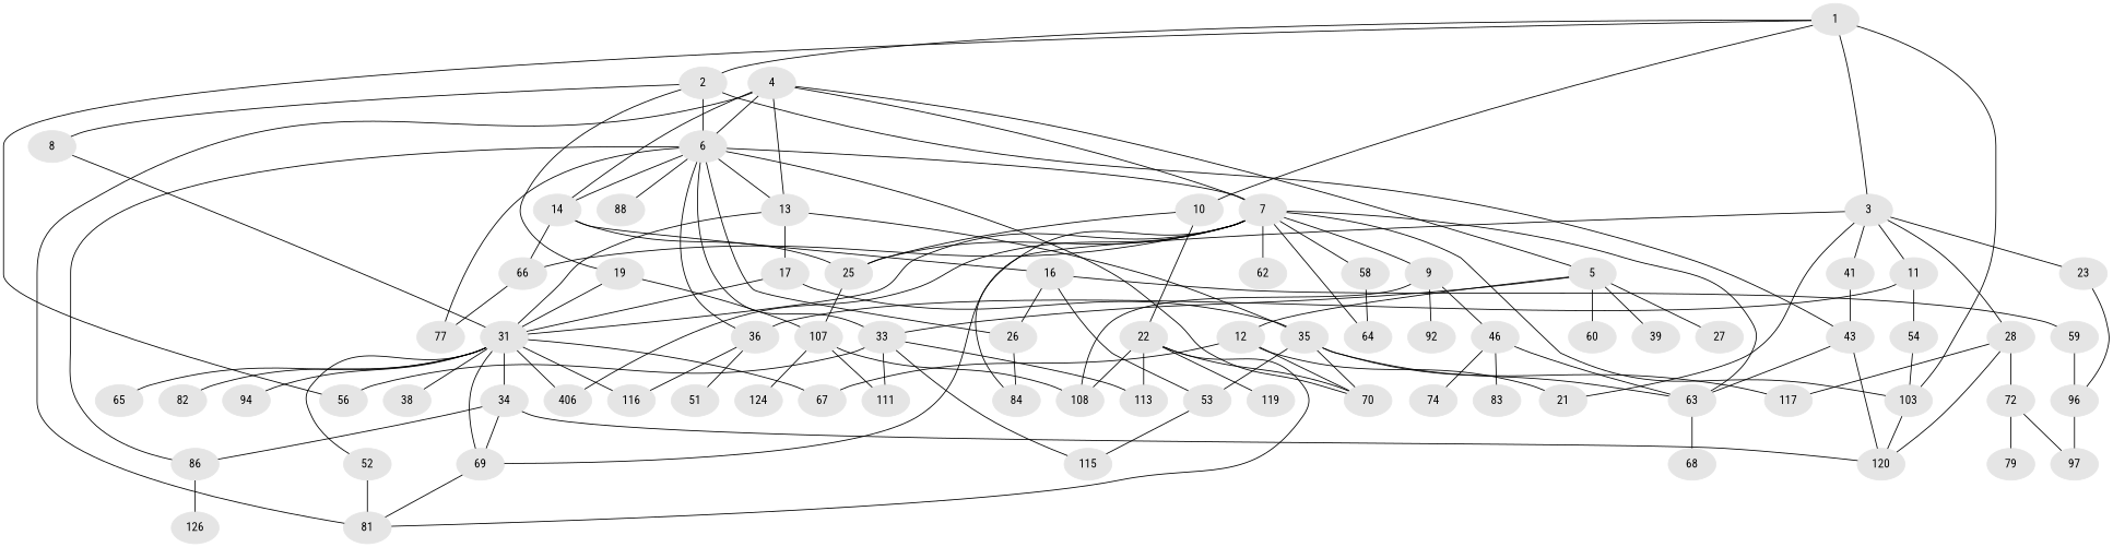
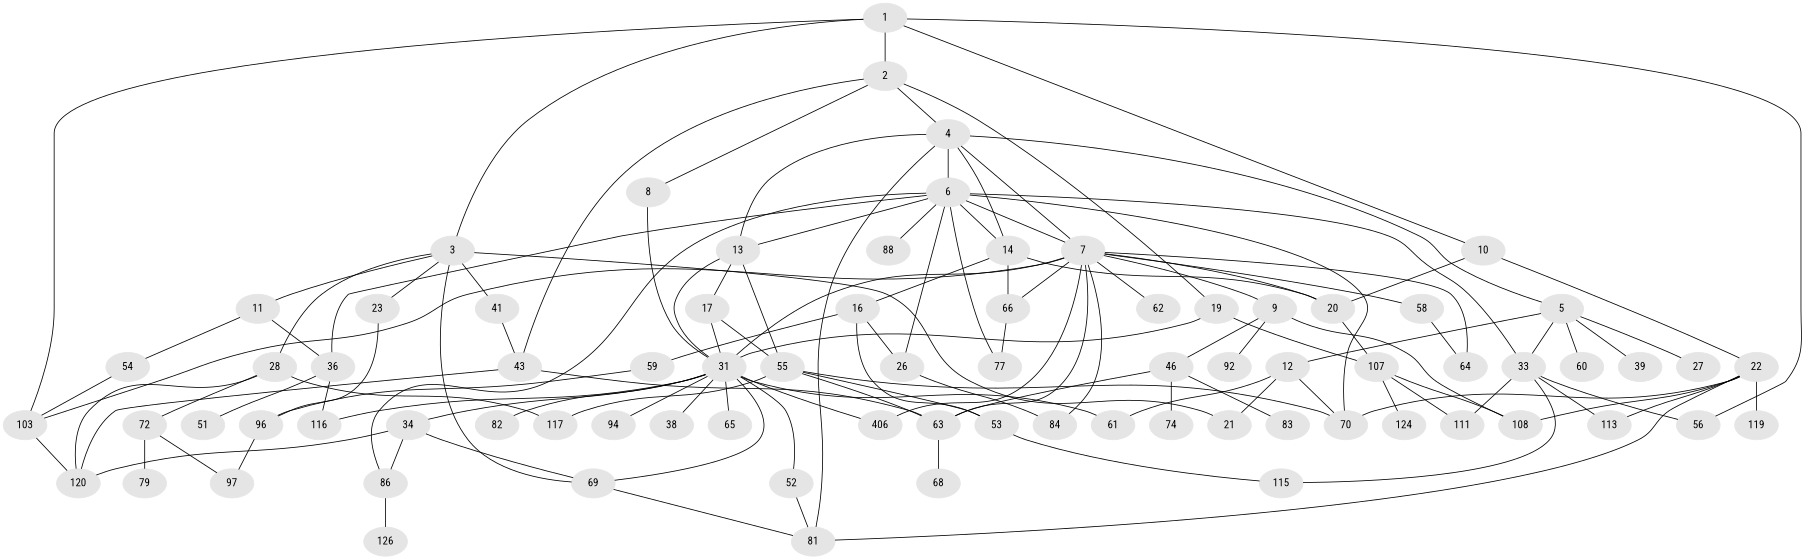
  graph {
    fontname="Roboto Condensed"
    node [color=gray90 fontname="Roboto Condensed" style=filled]
    edge [fontname="Roboto Condensed"]
    2 [super="+71+40"]
    4 [super="+75"]
    8
    19
    43
    1
    3
    10 [super="+18+24"]
    56
    103 [super="+125"]
    11 [super="+48"]
    21
    23
    28 [super="+30"]
    41
    69
-   20 [super="+110" label=25]
+   20 [super="+110"]
    22 [super="+91"]
    120
    5
    6 [super="+15+95"]
    7 [super="+67+25"]
    13 [super="+89"]
    14
    81
    31 [super="+32+101+45+50"]
    107
    63 [super="+118+105"]
    36 [super="+104"]
    54
    96
    72
    117
    12 [super="+102"]
    33 [super="+112+44+37"]
    39
    n37 [label=27]
    60
    26 [super="+49"]
    70 [super="+76"]
    77
    86
    88
    9
    58
    62
    64
    66 [super="+100"]
    84
    n50 [label=406]
    17
-   35 [super="+90"]
+   35 [super="+90" label=55]
    16 [super="+27+130"]
-   61 [label=67]
+   61
    113
    111 [super="+129"]
    115
    116
    51 [super="+127"]
    126
    46 [super="+55"]
    92
    108 [super="+109"]
    34 [super="+42"]
    38
    52 [super="+73"]
    65
    82
    94
    68
    74
    83
    119
    53 [super="+93+85"]
    59
    124
    97
    79
-   2 -- 6
+   2 -- 4
    2 -- 8
    2 -- 19
    2 -- 43
    4 -- 5
    4 -- 6
    4 -- 7
    4 -- 13
    4 -- 14
    4 -- 81
    8 -- 31
    19 -- 31
    19 -- 107
    43 -- 120
    43 -- 63
    1 -- 2
    1 -- 3
    1 -- 10
    1 -- 56
    1 -- 103
    3 -- 11
    3 -- 21
    3 -- 23
    3 -- 28
    3 -- 41
    3 -- 69
    10 -- 20
    10 -- 22
    103 -- 120
    11 -- 36
    11 -- 54
    23 -- 96
    28 -- 120
    28 -- 72
    28 -- 117
    41 -- 43
    69 -- 81
    20 -- 107
    22 -- 81
    22 -- 70
    22 -- 113
    22 -- 108
    22 -- 119
    5 -- 12
    5 -- 33
    5 -- 39
    5 -- n37
    5 -- 60
    6 -- 7
    6 -- 13
    6 -- 14
    6 -- 36
    6 -- 33
    6 -- 26
    6 -- 70
    6 -- 77
    6 -- 86
    6 -- 88
    7 -- 103
    7 -- 20
    7 -- 31
    7 -- 63
    7 -- 9
    7 -- 58
    7 -- 62
    7 -- 64
    7 -- 66
    7 -- 84
    7 -- n50
    13 -- 31
    13 -- 17
    13 -- 35
    14 -- 20
    14 -- 66
    14 -- 16
    31 -- 69
    31 -- n50
    31 -- 61
    31 -- 116
    31 -- 34
    31 -- 38
    31 -- 52
    31 -- 65 [weight=3]
    31 -- 82
    31 -- 94
    107 -- 111
    107 -- 108
    107 -- 124
    63 -- 68
    36 -- 116
    36 -- 51
    54 -- 103
    96 -- 97
    72 -- 97
    72 -- 79
    12 -- 21
    12 -- 70
    12 -- 61
    33 -- 56
    33 -- 113
    33 -- 111
    33 -- 115
    26 -- 84
    86 -- 126
    9 -- 46
    9 -- 92
    9 -- 108
    58 -- 64
    66 -- 77
    17 -- 31
    17 -- 35
    35 -- 63
    35 -- 117
    35 -- 70
    35 -- 53
    16 -- 26
    16 -- 53
    16 -- 59
    46 -- 63
    46 -- 74
    46 -- 83
    34 -- 69
    34 -- 120
    34 -- 86
    52 -- 81
    53 -- 115
    59 -- 96
  }
